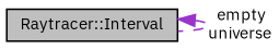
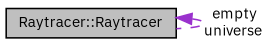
  digraph {
    fontname="IBM Plex Sans"
-   n1 [color=black fillcolor=grey75 fontcolor=black fontname="IBM Plex Sans" fontsize=10 height=0.2 label="Raytracer::Interval" shape=record style=filled width=0.4]
+   n1 [color=black fillcolor=grey75 fontcolor=black fontname="IBM Plex Sans" fontsize=10 height=0.2 label="Raytracer::Raytracer" shape=record style=filled width=0.4]
    n1 -> n1 [color=darkorchid3 dir=back fontname="IBM Plex Sans" fontsize=10 label=" empty\nuniverse" labelfontname=Helvetica labelfontsize=10 style=dashed]
  }
